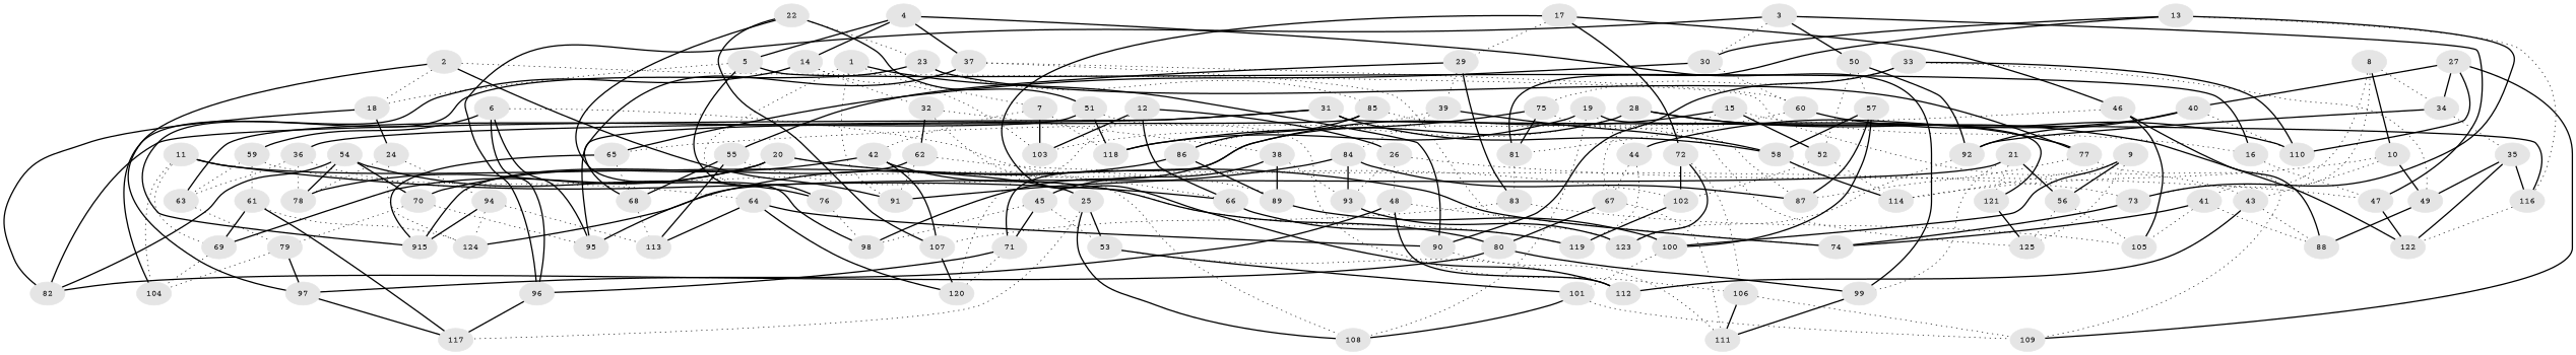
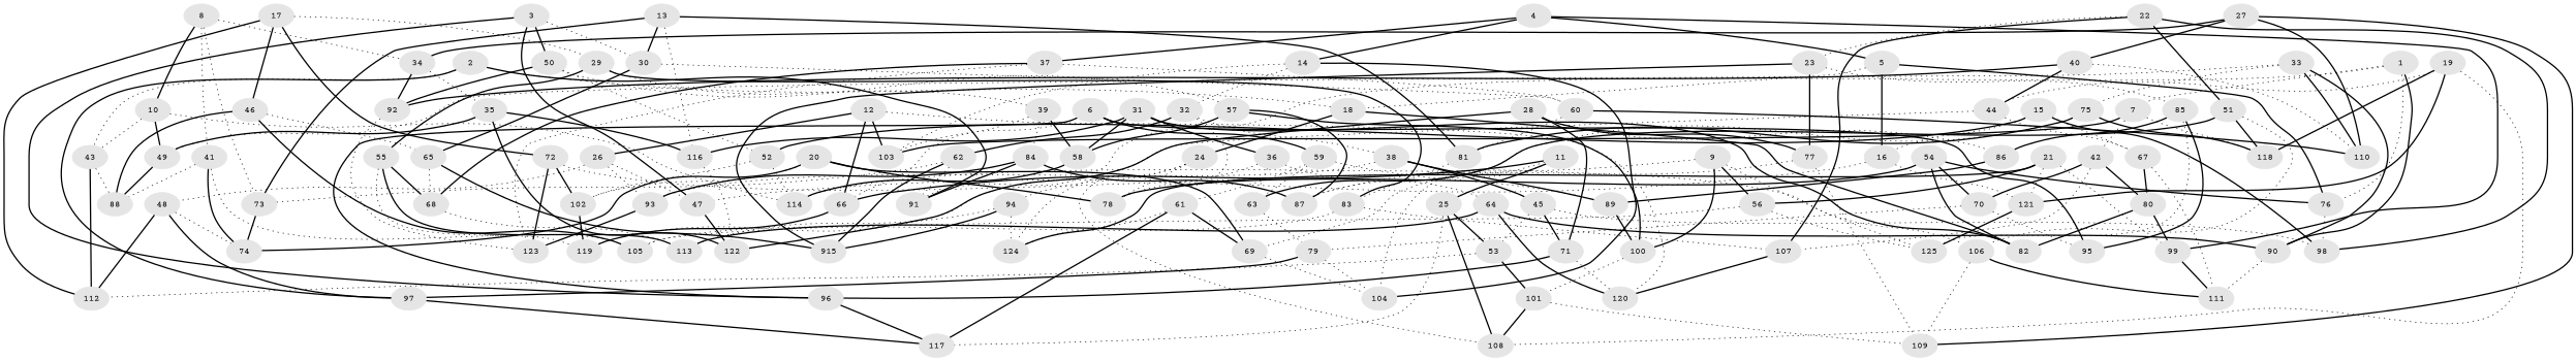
  graph {
    fontname="Courier Prime"
    node [color=gray90 fontname="Courier Prime" style=filled]
    edge [fontname="Courier Prime" style=bold]
    1
    7
    76
    90
    91
    42
    103
    118
    98
    111
    2
    18
    43
    97
    24
    82
    112
    88
    117
    3
    30
    47
    50
    96
    60
    65
    122
    52
    92
    57
    4
    5
    14
    37
    99
    16
    104
    32
    68
    123
    121
    6
    59
    66
    95
    63
    89
    61
    119
    107
    70
    80
    8
    10
    34
    41
    73
    114
    49
    35
    74
    105
    9
    56
    100
    125
    101
    11
    25
    69
    108
    53
    12
    26
    120
    48
    93
    13
    81
    116
    83
    38
    62
    15
    67
    102
    17
    29
    46
    72
    39
    55
    106
    78
    124
    94
    19
    44
    20
    21
    22
    23
    51
    77
    85
    n106 [label=915]
    109
    87
    86
    113
    27
    40
    110
    28
    71
    58
    84
    31
    36
    64
    45
    33
    75
    79
    54
    1 -- 7 [style=dotted]
    1 -- 76 [style=dotted]
    1 -- 90
    1 -- 91 [style=dotted]
    7 -- 42 [style=dotted]
    7 -- 103
    7 -- 118 [style=dotted]
    76 -- 98 [style=dotted]
    90 -- 111 [style=dotted]
-   42 -- 107
+   42 -- 107 [style=dotted]
    42 -- 70
    42 -- 80
    2 -- 91
    2 -- 18 [style=dotted]
    2 -- 43 [style=dotted]
    2 -- 97
    18 -- 24
    18 -- 82
    43 -- 112
    43 -- 88 [style=dotted]
    97 -- 117
    24 -- 78 [style=dotted]
    24 -- 124 [style=dotted]
    24 -- 94 [style=dotted]
    3 -- 30 [style=dotted]
    3 -- 47
    3 -- 50
    3 -- 96
    30 -- 60 [style=dotted]
    30 -- 65
    47 -- 122
    50 -- 52 [style=dotted]
    50 -- 92
    50 -- 57 [style=dotted]
    96 -- 117
    60 -- 81 [style=dotted]
    60 -- 110
    65 -- 68 [style=dotted]
    65 -- n106
    52 -- 114 [style=dotted]
    52 -- 102 [style=dotted]
    92 -- 123 [style=dotted]
    57 -- 100
    57 -- 87
    57 -- 58
    4 -- 5
    4 -- 14
    4 -- 37
    4 -- 99
    5 -- 76
    5 -- 18 [style=dotted]
    5 -- 16
    14 -- 103 [style=dotted]
    14 -- 104
    14 -- 32 [style=dotted]
    37 -- 60 [style=dotted]
    37 -- 68
    37 -- 123 [style=dotted]
    99 -- 111
    16 -- 47 [style=dotted]
+   16 -- 121 [style=dotted]
    32 -- 108 [style=dotted]
    32 -- 38 [style=dotted]
    32 -- 62
    68 -- 113 [style=dotted]
    121 -- 125
    6 -- 96
    6 -- 59
    6 -- 66 [style=dotted]
    6 -- 95
    59 -- 63 [style=dotted]
    59 -- 89 [style=dotted]
    59 -- 61 [style=dotted]
    66 -- 119
    63 -- 79 [style=dotted]
    89 -- 100
    61 -- 117
    61 -- 69
    61 -- 124 [style=dotted]
    107 -- 120
    70 -- 95 [style=dotted]
    70 -- 79 [style=dotted]
    80 -- 82
    80 -- 99
    8 -- 10
    8 -- 34 [style=dotted]
    8 -- 41 [style=dotted]
    8 -- 73 [style=dotted]
    10 -- 43 [style=dotted]
    10 -- 114 [style=dotted]
    10 -- 49
    34 -- 92
    34 -- 35 [style=dotted]
    41 -- 88 [style=dotted]
    41 -- 74
    41 -- 105 [style=dotted]
    73 -- 74
    49 -- 88
    35 -- 122
    35 -- 49
    35 -- 116
    9 -- 114 [style=dotted]
    9 -- 56
    9 -- 100
    9 -- 125 [style=dotted]
    56 -- 105 [style=dotted]
    56 -- 125 [style=dotted]
    100 -- 101 [style=dotted]
    101 -- 108
    101 -- 109 [style=dotted]
    11 -- 104 [style=dotted]
    11 -- 66
    11 -- 25
    11 -- 69 [style=dotted]
    25 -- 117 [style=dotted]
    25 -- 108
    25 -- 53
    69 -- 104 [style=dotted]
    53 -- 112 [style=dotted]
    53 -- 101
    12 -- 103
    12 -- 66
    12 -- 26
    12 -- 120 [style=dotted]
    26 -- 47 [style=dotted]
    26 -- 48 [style=dotted]
    26 -- 93 [style=dotted]
    48 -- 97
    48 -- 112
    48 -- 74 [style=dotted]
    93 -- 123
    13 -- 30
    13 -- 73
    13 -- 81
    13 -- 116 [style=dotted]
    81 -- 83 [style=dotted]
    116 -- 122 [style=dotted]
    83 -- 107 [style=dotted]
    83 -- 105 [style=dotted]
    38 -- 89
    38 -- 93 [style=dotted]
    38 -- 45
    62 -- 91 [style=dotted]
    62 -- 73 [style=dotted]
    62 -- n106
    15 -- 98
    15 -- 52
    15 -- 16 [style=dotted]
    15 -- 67 [style=dotted]
    67 -- 111 [style=dotted]
    67 -- 80
    102 -- 119
    17 -- 112
    17 -- 29 [style=dotted]
    17 -- 46
    17 -- 72
    29 -- 83
    29 -- 39 [style=dotted]
    29 -- 55
    46 -- 88
    46 -- 65 [style=dotted]
    46 -- 105
    72 -- 123
    72 -- 102
    72 -- 106 [style=dotted]
    39 -- 103 [style=dotted]
    39 -- 58
    39 -- 84 [style=dotted]
    55 -- 68
    55 -- 119 [style=dotted]
    55 -- 113
    106 -- 111
    106 -- 109 [style=dotted]
    94 -- 124 [style=dotted]
    94 -- n106
    94 -- 113 [style=dotted]
    19 -- 118
    19 -- 121
    19 -- 108 [style=dotted]
    19 -- 44 [style=dotted]
    44 -- 119 [style=dotted]
    44 -- 67 [style=dotted]
    20 -- 74
    20 -- 69
    20 -- 102 [style=dotted]
    20 -- 78
    21 -- 99 [style=dotted]
    21 -- 121 [style=dotted]
    21 -- 56
    21 -- 124
    22 -- 98
    22 -- 107
    22 -- 23 [style=dotted]
    22 -- 51
    23 -- 77
    23 -- 85 [style=dotted]
    23 -- n106
    51 -- 118
    51 -- 63
    51 -- 106 [style=dotted]
    77 -- 109 [style=dotted]
    77 -- 87 [style=dotted]
    85 -- 95
    85 -- 125 [style=dotted]
    85 -- 86
-   86 -- 95
    86 -- 89
    27 -- 34
    27 -- 109
    27 -- 40
    27 -- 110
    40 -- 92
    40 -- 44
    40 -- 110 [style=dotted]
    28 -- 122
    28 -- 77
    28 -- 86 [style=dotted]
    28 -- 71
    71 -- 96
    71 -- 120 [style=dotted]
    58 -- 114
    84 -- 91
    84 -- 93
    84 -- 87
    31 -- 82
    31 -- 116
    31 -- 58
    31 -- 36
    36 -- 63 [style=dotted]
    36 -- 78 [style=dotted]
    36 -- 64 [style=dotted]
    64 -- 90
    64 -- 120
    64 -- 113
    45 -- 98 [style=dotted]
    45 -- 53 [style=dotted]
    45 -- 71
    33 -- 90
    33 -- 49 [style=dotted]
    33 -- 110
    33 -- 75 [style=dotted]
    75 -- 118
    75 -- 81
    75 -- 87 [style=dotted]
    79 -- 97
    79 -- 104 [style=dotted]
    54 -- 76
    54 -- 82
    54 -- 70
    54 -- 78
  }
